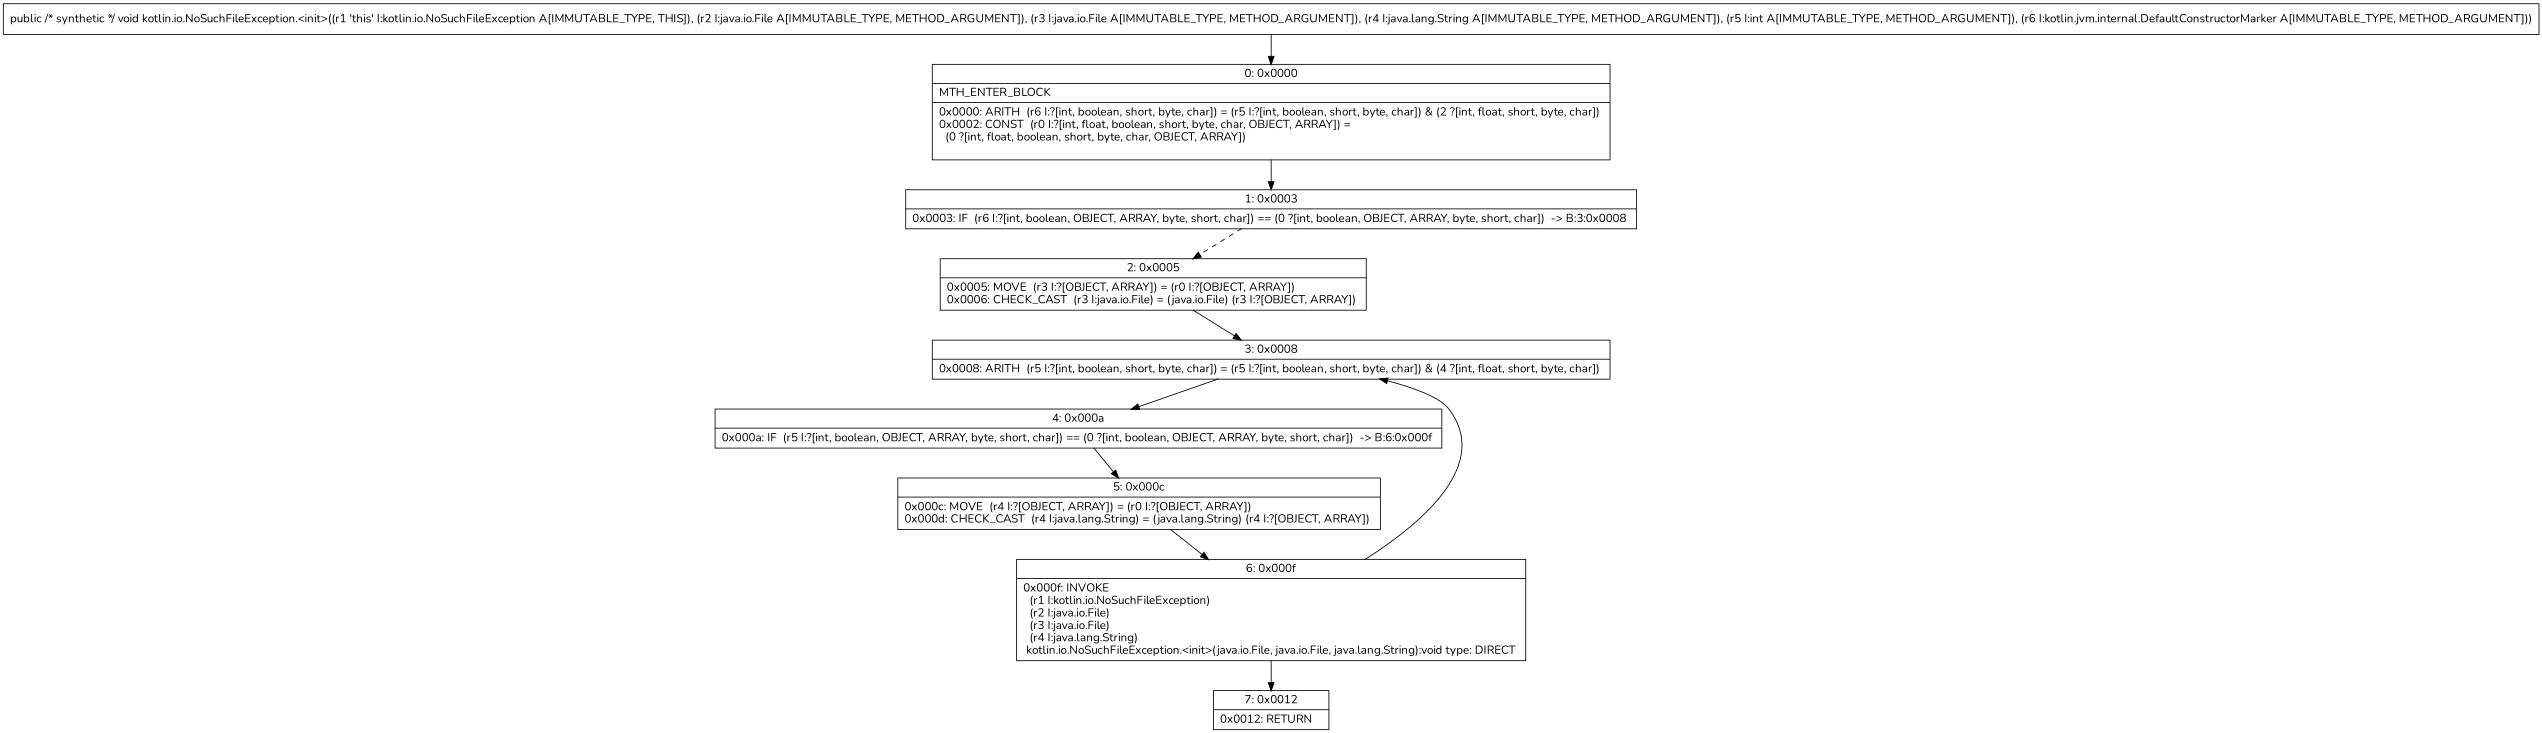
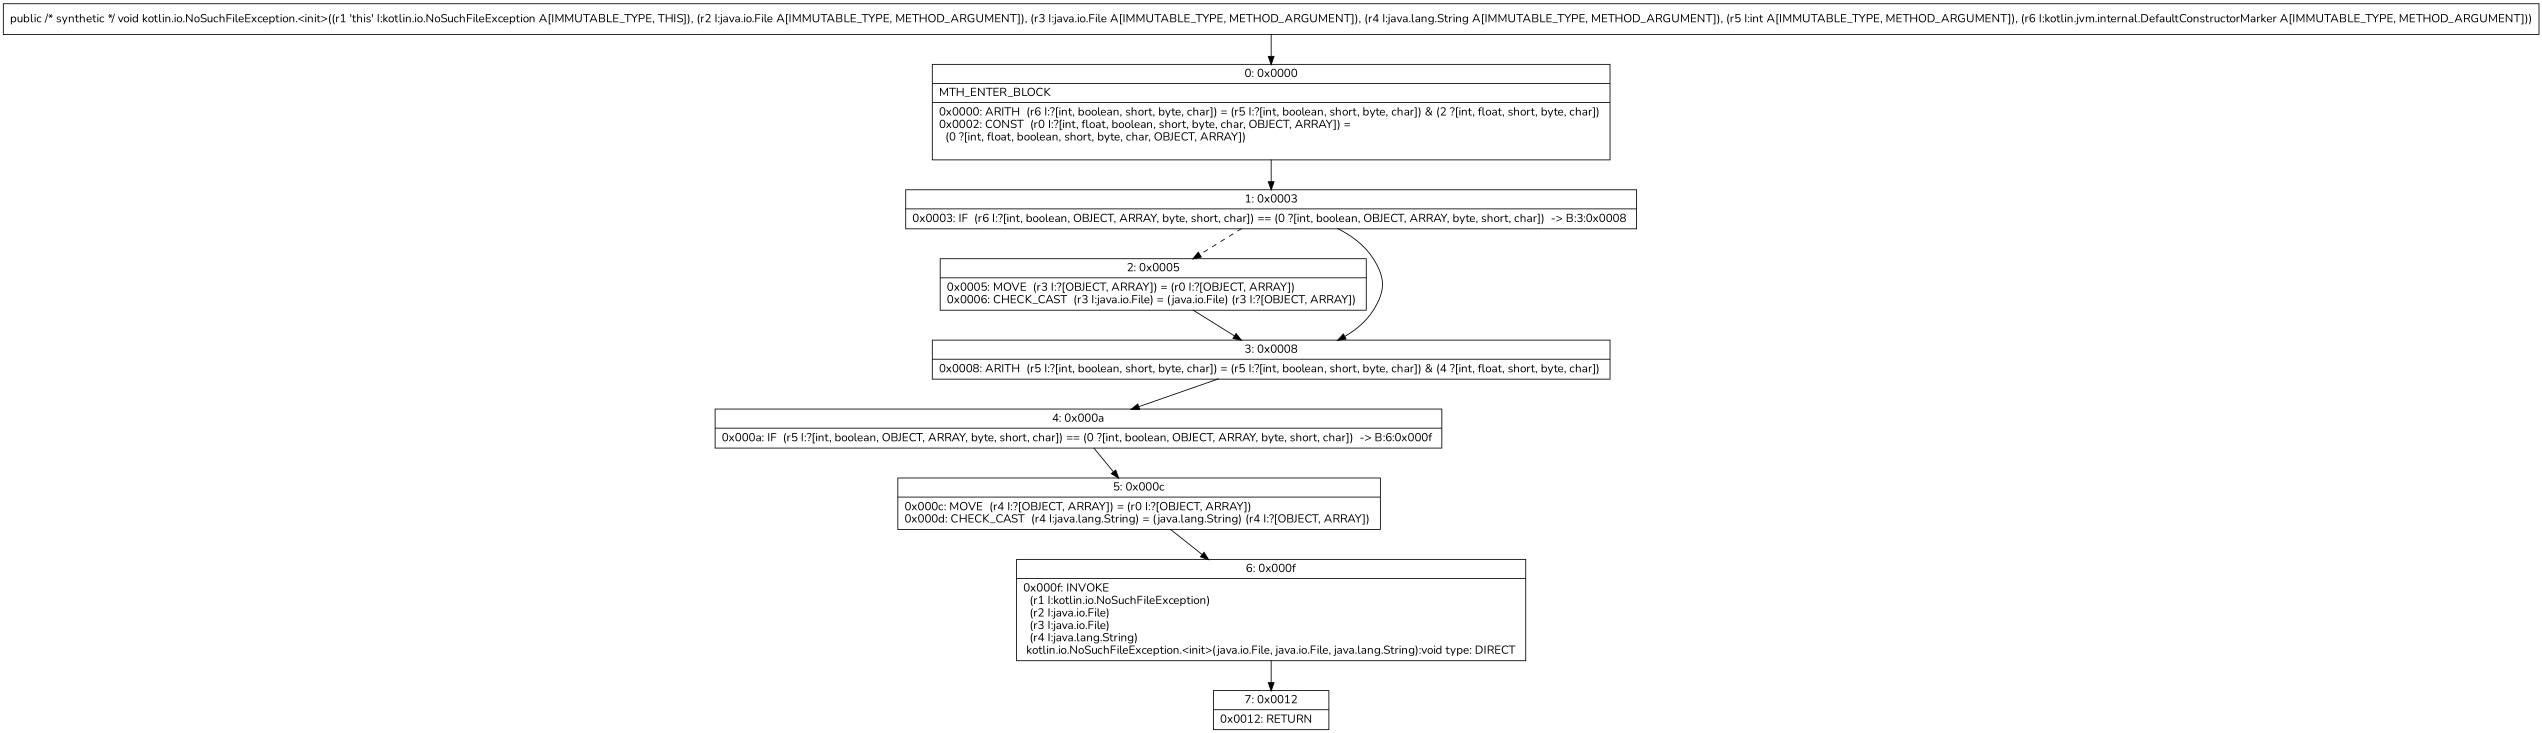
  digraph {
    fontname=Nunito
    node [fontname=Nunito shape=record]
    edge [fontname=Nunito]
    n1 [label="{0\:\ 0x0000|MTH_ENTER_BLOCK\l|0x0000: ARITH  (r6 I:?[int, boolean, short, byte, char]) = (r5 I:?[int, boolean, short, byte, char]) & (2 ?[int, float, short, byte, char]) \l0x0002: CONST  (r0 I:?[int, float, boolean, short, byte, char, OBJECT, ARRAY]) = \l  (0 ?[int, float, boolean, short, byte, char, OBJECT, ARRAY])\l \l}"]
    n2 [label="{1\:\ 0x0003|0x0003: IF  (r6 I:?[int, boolean, OBJECT, ARRAY, byte, short, char]) == (0 ?[int, boolean, OBJECT, ARRAY, byte, short, char])  \-\> B:3:0x0008 \l}"]
    n3 [label="{2\:\ 0x0005|0x0005: MOVE  (r3 I:?[OBJECT, ARRAY]) = (r0 I:?[OBJECT, ARRAY]) \l0x0006: CHECK_CAST  (r3 I:java.io.File) = (java.io.File) (r3 I:?[OBJECT, ARRAY]) \l}"]
    n4 [label="{3\:\ 0x0008|0x0008: ARITH  (r5 I:?[int, boolean, short, byte, char]) = (r5 I:?[int, boolean, short, byte, char]) & (4 ?[int, float, short, byte, char]) \l}"]
    n5 [label="{4\:\ 0x000a|0x000a: IF  (r5 I:?[int, boolean, OBJECT, ARRAY, byte, short, char]) == (0 ?[int, boolean, OBJECT, ARRAY, byte, short, char])  \-\> B:6:0x000f \l}"]
    n6 [label="{5\:\ 0x000c|0x000c: MOVE  (r4 I:?[OBJECT, ARRAY]) = (r0 I:?[OBJECT, ARRAY]) \l0x000d: CHECK_CAST  (r4 I:java.lang.String) = (java.lang.String) (r4 I:?[OBJECT, ARRAY]) \l}"]
    n7 [label="{6\:\ 0x000f|0x000f: INVOKE  \l  (r1 I:kotlin.io.NoSuchFileException)\l  (r2 I:java.io.File)\l  (r3 I:java.io.File)\l  (r4 I:java.lang.String)\l kotlin.io.NoSuchFileException.\<init\>(java.io.File, java.io.File, java.lang.String):void type: DIRECT \l}"]
    n8 [label="{7\:\ 0x0012|0x0012: RETURN   \l}"]
    n9 [label="{public \/* synthetic *\/ void kotlin.io.NoSuchFileException.\<init\>((r1 'this' I:kotlin.io.NoSuchFileException A[IMMUTABLE_TYPE, THIS]), (r2 I:java.io.File A[IMMUTABLE_TYPE, METHOD_ARGUMENT]), (r3 I:java.io.File A[IMMUTABLE_TYPE, METHOD_ARGUMENT]), (r4 I:java.lang.String A[IMMUTABLE_TYPE, METHOD_ARGUMENT]), (r5 I:int A[IMMUTABLE_TYPE, METHOD_ARGUMENT]), (r6 I:kotlin.jvm.internal.DefaultConstructorMarker A[IMMUTABLE_TYPE, METHOD_ARGUMENT])) }"]
    n1 -> n2
    n2 -> n3 [style=dashed]
-   n7 -> n4
+   n2 -> n4
    n3 -> n4
    n4 -> n5
    n5 -> n6 [style=solid]
    n6 -> n7
    n7 -> n8
    n9 -> n1
  }
